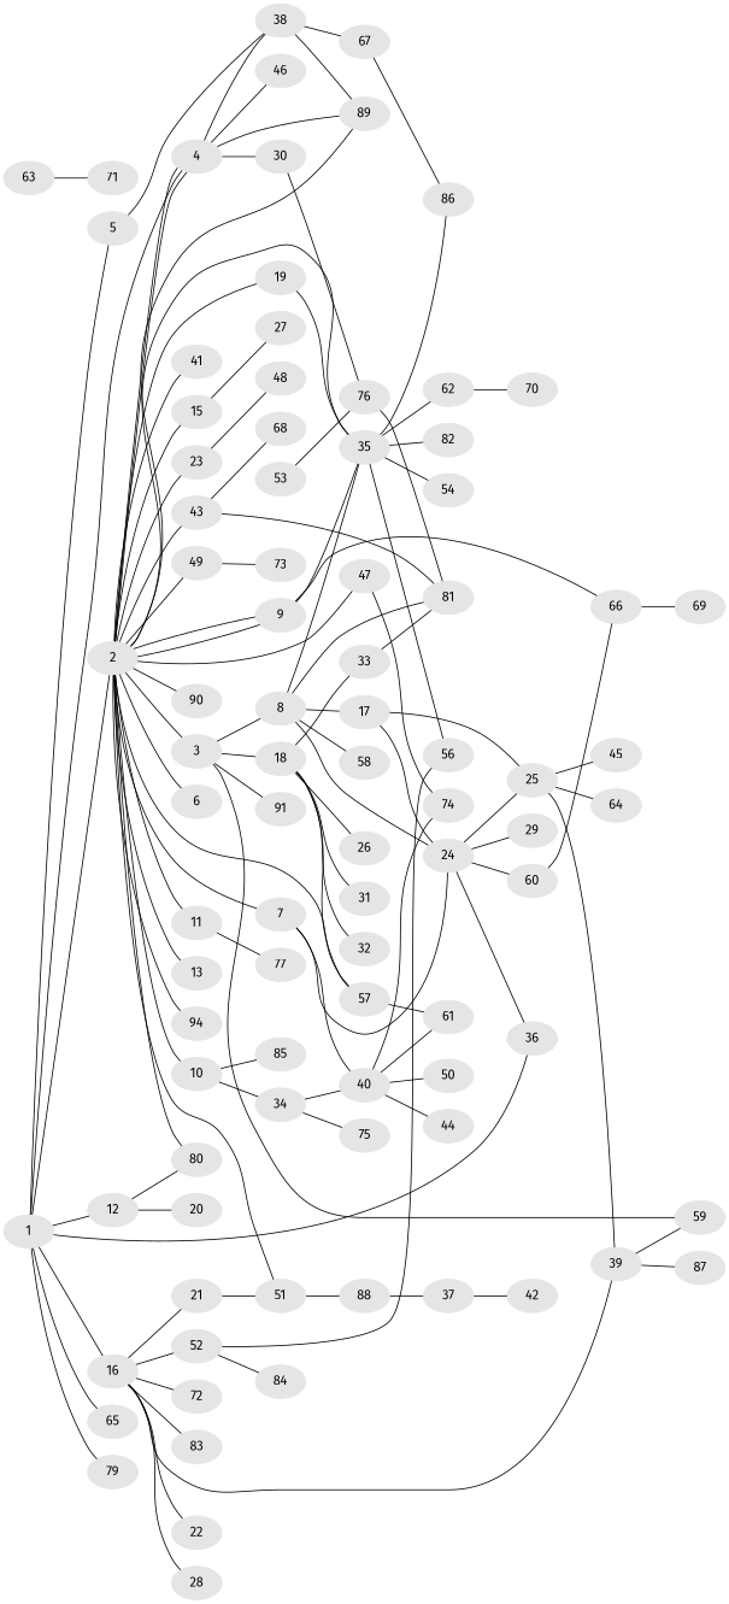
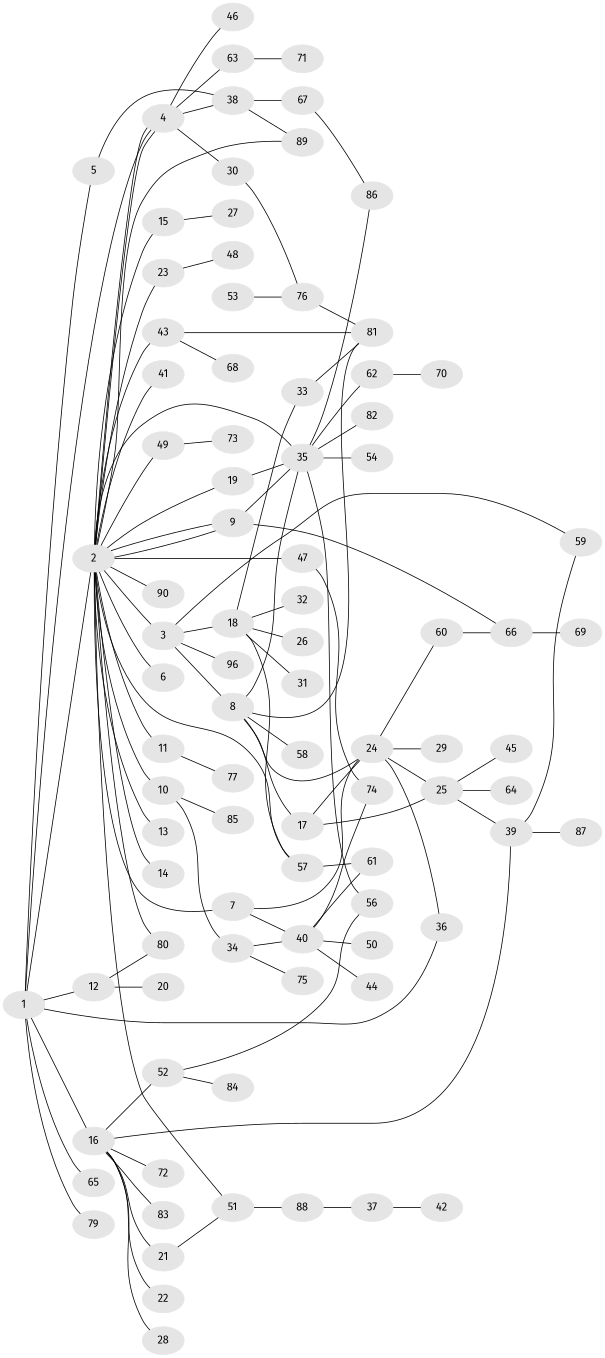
  graph {
    fontname="Fira Sans"
    rankdir=LR
    node [color=gray90 fontname="Fira Sans" style=filled]
    edge [fontname="Fira Sans"]
    1
    2
    4
    5
    12
    16
    36
    65
    79
    3
    6
    7
    9
    10
    11
    13
-   14 [label=94]
+   14
    15
    19
    23
    35
    41
    43
    47
    49
    51
    57
    80
    89
    90
    30
    38
    46
    63
    20
    21
    22
    28
    39
    52
    72
    83
    8
    18
    59
-   91
+   91 [label=96]
    24
    40
    66
    34
    85
    77
    27
    48
    54
    56
    62
    82
    86
    81
    68
    74
    73
    88
    53
    76
    61
    17
    58
    26
    31
    32
    33
    67
    71
    25
    29
    60
    44
    50
    69
    75
    87
    84
    45
    64
    37
    42
    70
    1 -- 2
    1 -- 4
    1 -- 5
    1 -- 12
    1 -- 16
    1 -- 36
    1 -- 65
    1 -- 79
    2 -- 4
    2 -- 4
    2 -- 3
    2 -- 6
    2 -- 7
    2 -- 9
    2 -- 9
    2 -- 10
    2 -- 11
    2 -- 13
    2 -- 14
    2 -- 15
    2 -- 19
    2 -- 23
    2 -- 35
    2 -- 41
    2 -- 43
    2 -- 47
    2 -- 49
    2 -- 51
    2 -- 57
    2 -- 80
    2 -- 89
    2 -- 90
    4 -- 30
    4 -- 38
    4 -- 46
-   4 -- 89
+   4 -- 63
    5 -- 38
    12 -- 80
    12 -- 20
    16 -- 21
    16 -- 22
    16 -- 28
    16 -- 39
    16 -- 52
    16 -- 72
    16 -- 83
    3 -- 8
    3 -- 18
    3 -- 59
    3 -- 91
    7 -- 24
    7 -- 40
    9 -- 35
    9 -- 66
    10 -- 34
    10 -- 85
    11 -- 77
    15 -- 27
    19 -- 35
    23 -- 48
    35 -- 54
    35 -- 56
    35 -- 62
    35 -- 82
    35 -- 86
    43 -- 81
    43 -- 68
    47 -- 74
    49 -- 73
    51 -- 88
    57 -- 61
    30 -- 76
    38 -- 89
    38 -- 67
    63 -- 71
    21 -- 51
    39 -- 59
    39 -- 87
    52 -- 56
    52 -- 84
    8 -- 35
    8 -- 24
    8 -- 81
    8 -- 17
    8 -- 58
    18 -- 57
    18 -- 26
    18 -- 31
    18 -- 32
    18 -- 33
    24 -- 36
    24 -- 25
    24 -- 29
    24 -- 60
    40 -- 74
    40 -- 61
    40 -- 44
    40 -- 50
    66 -- 69
    34 -- 40
    34 -- 75
    62 -- 70
    88 -- 37
    53 -- 76
    76 -- 81
    17 -- 24
    17 -- 25
    33 -- 81
    67 -- 86
    25 -- 39
    25 -- 45
    25 -- 64
    60 -- 66
    37 -- 42
  }
